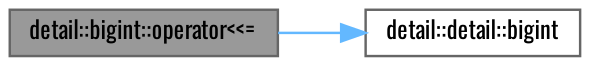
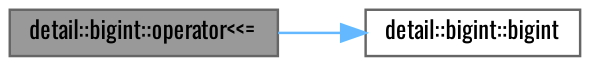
  digraph {
    rankdir=LR
    fontname=Oswald
    node [fontname=Oswald fontsize=10 shape=box style=filled]
    n1 [color=gray40 fillcolor=grey60 fontcolor=black height=0.2 label="detail::bigint::operator\<\<=" width=0.4]
-   n2 [color=grey40 fillcolor=white height=0.2 label="detail::detail::bigint" width=0.4]
+   n2 [color=grey40 fillcolor=white height=0.2 label="detail::bigint::bigint" width=0.4]
    n1 -> n2 [color=steelblue1 fontname=Oswald fontsize=10 labelfontname=Helvetica labelfontsize=10 style=solid]
  }
